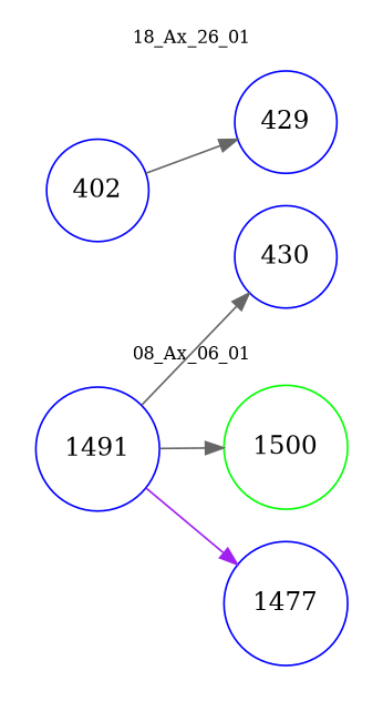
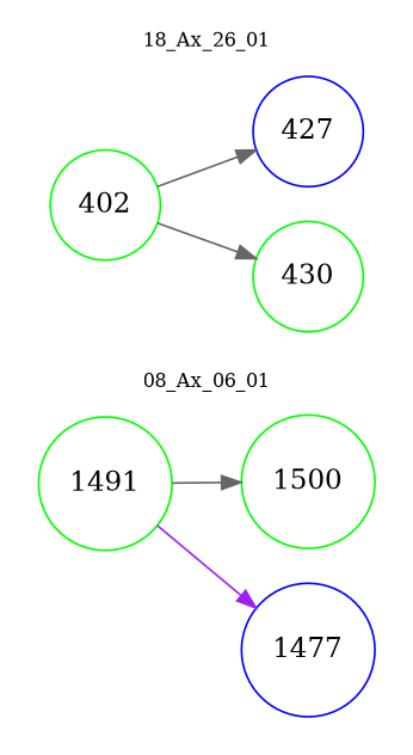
  digraph {
    rankdir=LR
    node [color=green shape=circle]
    edge [color=gray40]
-   n1 [color=blue label=402]
-   n2 [color=blue label=430]
-   n3 [color=blue label=429]
-   n4 [color=blue label=1491]
+   n1 [label=402]
+   n2 [label=430]
+   n3 [color=blue label=427]
+   n4 [label=1491]
    n5 [color=blue label=1477]
    n6 [label=1500]
    subgraph cluster_1 {
      color=white
      fontsize=10
      label="18_Ax_26_01"
      n1
      n2
      n3
    }
    subgraph cluster_2 {
      color=white
      fontsize=10
      label="08_Ax_06_01"
      n4
      n5
      n6
    }
-   n4 -> n2
+   n1 -> n2
    n1 -> n3
    n4 -> n5 [color=purple]
    n4 -> n6
  }
